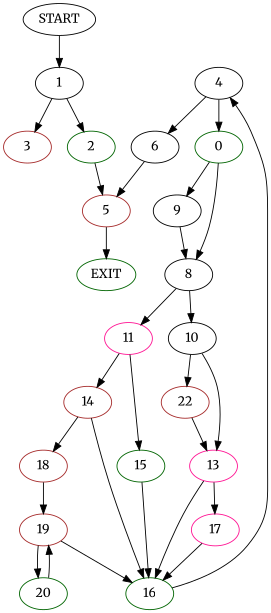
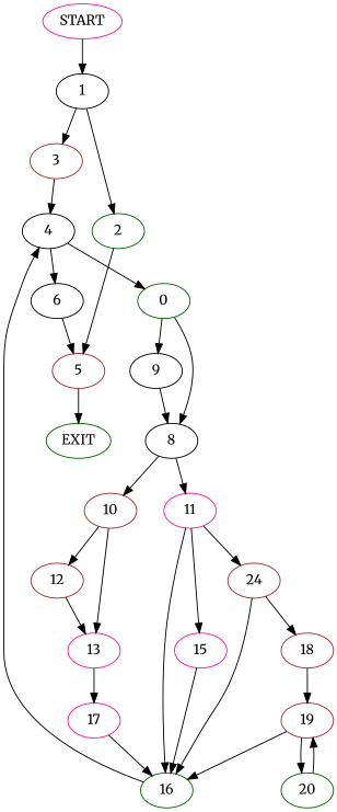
  digraph {
    fontname=Merriweather
    node [color=black fontname=Merriweather]
    edge [fontname=Merriweather]
-   n1 [label=START]
+   n1 [color=deeppink label=START]
    1
    2 [color=darkgreen]
    3 [color=brown]
    n5 [color=darkgreen label=EXIT]
    5 [color=brown]
    4
    6
    n9 [color=darkgreen label=0]
    8
    9
-   10
+   10 [color=brown]
    11 [color=deeppink]
-   12 [color=brown label=22]
+   12 [color=brown]
    13 [color=deeppink]
-   14 [color=brown]
-   15 [color=darkgreen]
+   14 [color=brown label=24]
+   15 [color=deeppink]
    16 [color=darkgreen]
    17 [color=deeppink]
    18 [color=brown]
    19 [color=brown]
    20 [color=darkgreen]
    n1 -> 1
    1 -> 2
    1 -> 3
    2 -> 5
+   3 -> 4
    5 -> n5
    4 -> 6
    4 -> n9
    6 -> 5
    n9 -> 8
    n9 -> 9
    8 -> 10
    8 -> 11
    9 -> 8
    10 -> 12
    10 -> 13
    11 -> 14
    11 -> 15
    12 -> 13
-   13 -> 16
+   11 -> 16
    13 -> 17
    14 -> 16
    14 -> 18
    15 -> 16
    16 -> 4
    17 -> 16
    18 -> 19
    19 -> 16
    19 -> 20
    20 -> 19
  }
